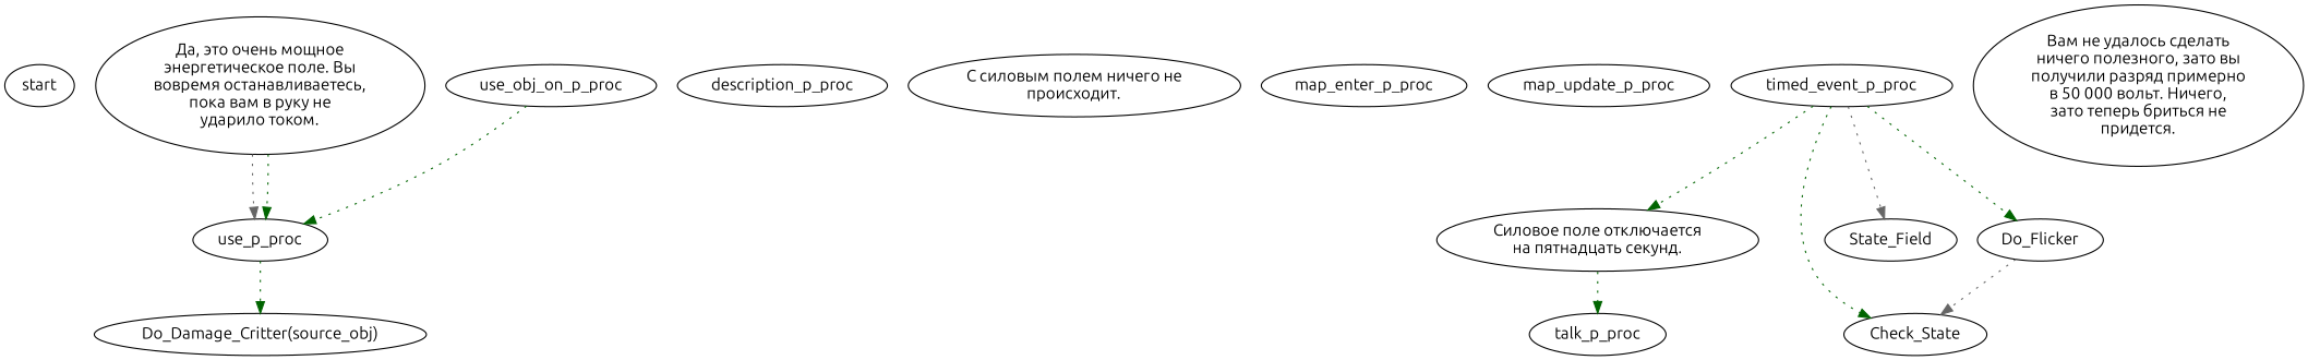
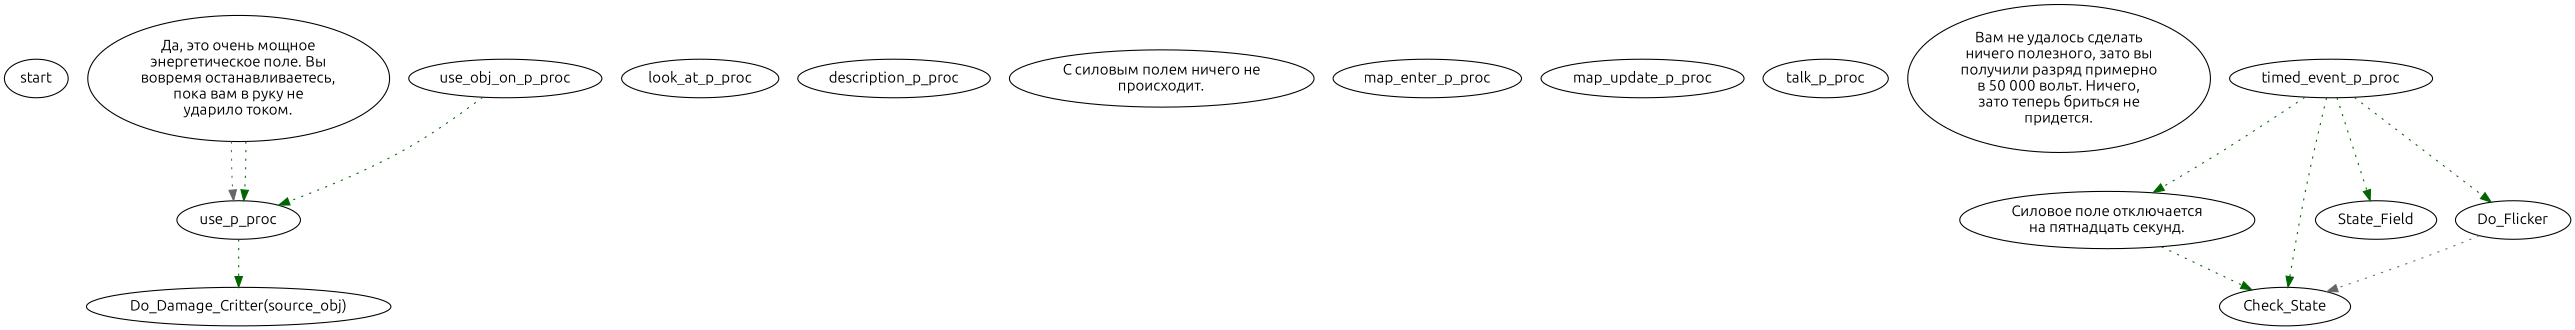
  digraph {
    fontname=Ubuntu
    node [color="#000000" fillcolor="#FFFFFF" fontname=Ubuntu style=filled]
    edge [color=darkgreen fontname=Ubuntu style=dotted]
    start
    "Do_Damage_Critter(source_obj)" [color="" fillcolor="" style=""]
    use_p_proc
+   look_at_p_proc
    description_p_proc
    n6 [label="Да, это очень мощное\nэнергетическое поле. Вы\nвовремя останавливаетесь,\nпока вам в руку не\nударило током."]
    use_obj_on_p_proc
    n8 [label="С силовым полем ничего не\nпроисходит."]
    map_enter_p_proc
    map_update_p_proc
    talk_p_proc
    n12 [label="Вам не удалось сделать\nничего полезного, зато вы\nполучили разряд примерно\nв 50 000 вольт. Ничего,\nзато теперь бриться не\nпридется."]
    n13 [label="Силовое поле отключается\nна пятнадцать секунд."]
    Check_State
    n15 [label=State_Field]
    Do_Flicker
    timed_event_p_proc
    use_p_proc -> "Do_Damage_Critter(source_obj)"
    n6 -> use_p_proc [color=gray40]
    n6 -> use_p_proc
    use_obj_on_p_proc -> use_p_proc
-   n13 -> talk_p_proc
+   n13 -> Check_State
    Do_Flicker -> Check_State [color=gray40]
    timed_event_p_proc -> n13
    timed_event_p_proc -> Check_State
-   timed_event_p_proc -> n15 [color=gray40]
+   timed_event_p_proc -> n15
    timed_event_p_proc -> Do_Flicker
  }
